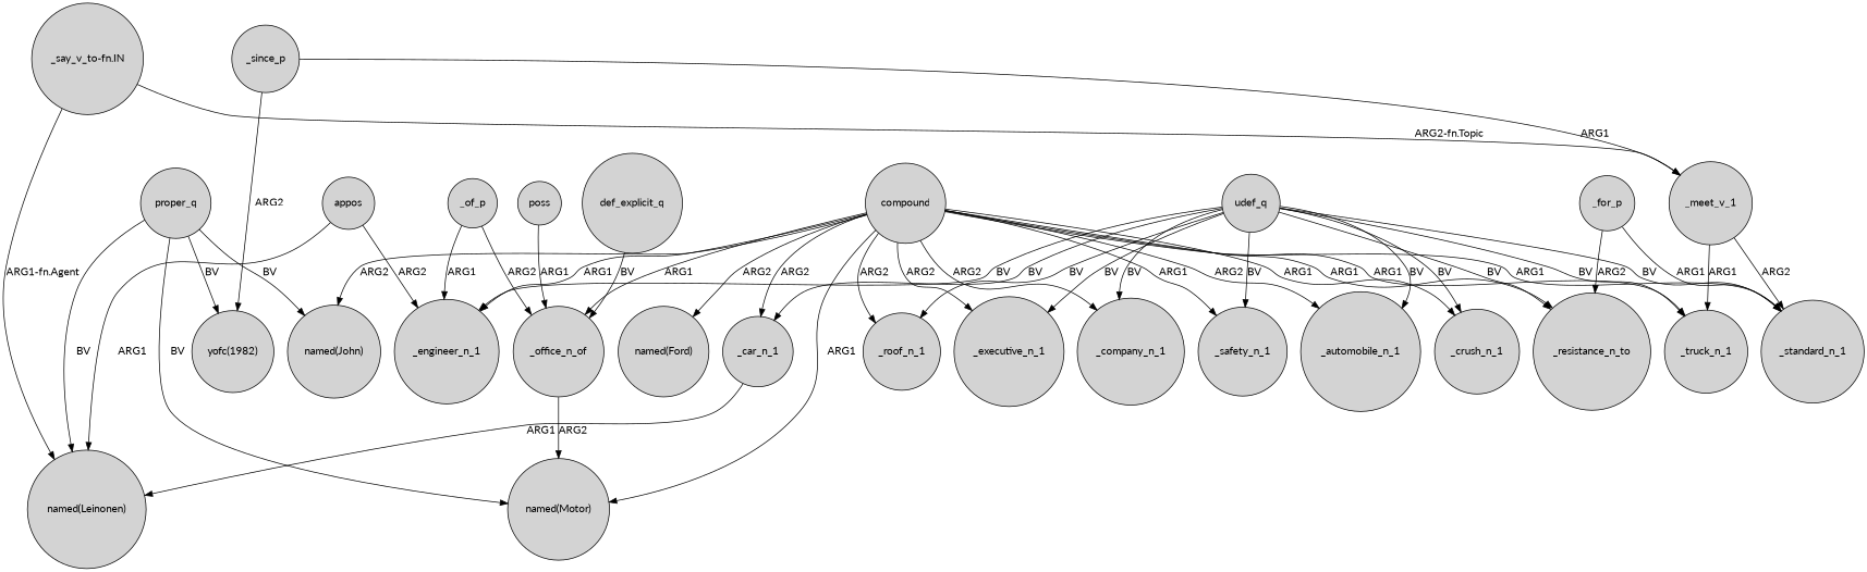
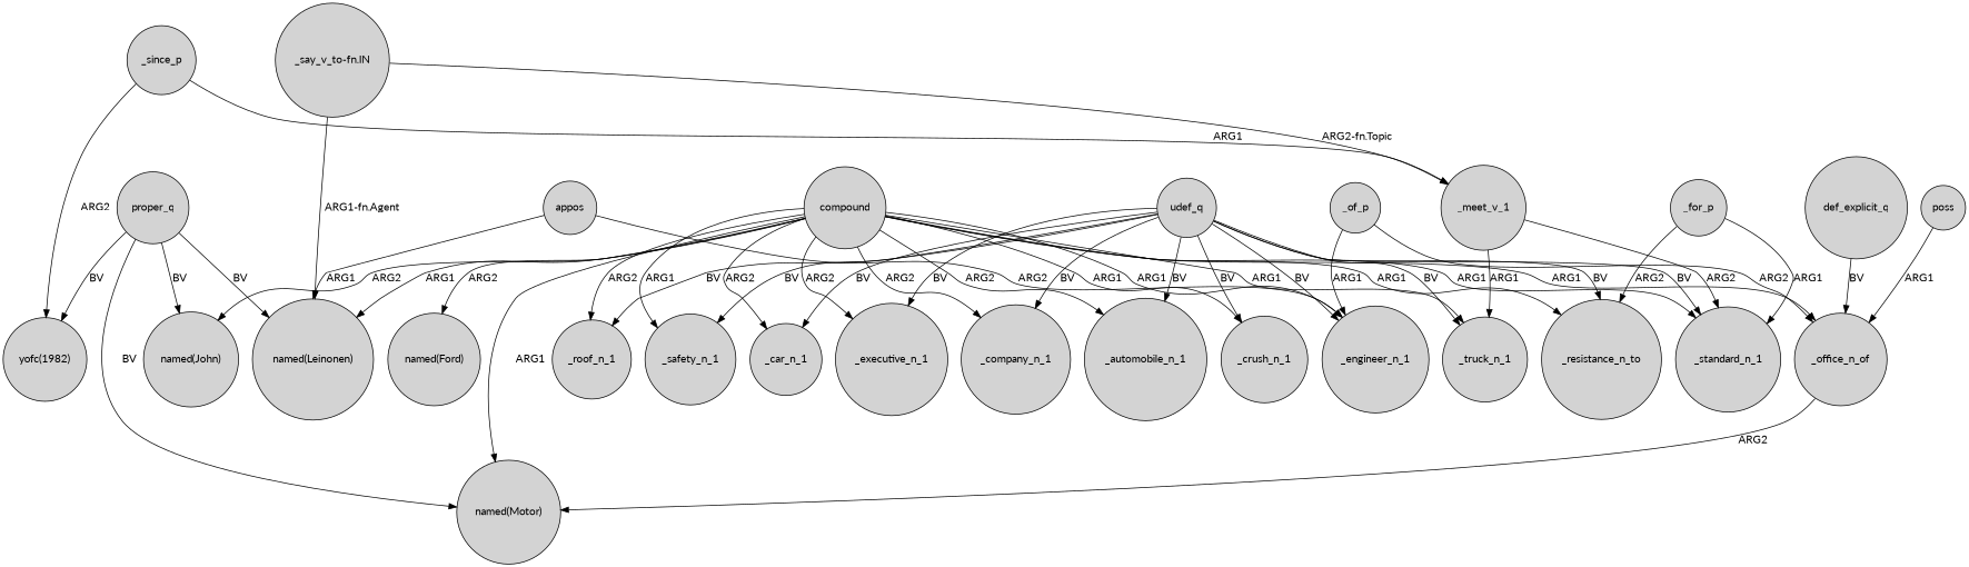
  digraph {
    fontname=Lato
    node [fontname=Lato shape=circle style=filled]
    edge [fontname=Lato]
    compound
    "named(John)"
    _engineer_n_1
    "named(Leinonen)"
    _safety_n_1
    _executive_n_1
    "named(Motor)"
    _truck_n_1
    _office_n_of
    _company_n_1
    _automobile_n_1
    _crush_n_1
    _resistance_n_to
    _roof_n_1
    _standard_n_1
    "named(Ford)"
    _car_n_1
    proper_q
    "yofc(1982)"
    udef_q
    appos
    poss
    _meet_v_1
    def_explicit_q
    _of_p
    _since_p
    "_say_v_to-fn.IN"
    _for_p
    compound -> "named(John)" [label=ARG2]
    compound -> _engineer_n_1 [label=ARG1]
-   _car_n_1 -> "named(Leinonen)" [label=ARG1]
+   compound -> "named(Leinonen)" [label=ARG1]
    compound -> _safety_n_1 [label=ARG1]
    compound -> _executive_n_1 [label=ARG2]
    compound -> "named(Motor)" [label=ARG1]
    compound -> _truck_n_1 [label=ARG1]
    compound -> _office_n_of [label=ARG1]
    compound -> _company_n_1 [label=ARG2]
    compound -> _automobile_n_1 [label=ARG2]
    compound -> _crush_n_1 [label=ARG1]
    compound -> _resistance_n_to [label=ARG1]
    compound -> _roof_n_1 [label=ARG2]
    compound -> _standard_n_1 [label=ARG1]
    compound -> "named(Ford)" [label=ARG2]
    compound -> _car_n_1 [label=ARG2]
    _office_n_of -> "named(Motor)" [label=ARG2]
    proper_q -> "named(John)" [label=BV]
    proper_q -> "named(Leinonen)" [label=BV]
    proper_q -> "named(Motor)" [label=BV]
    proper_q -> "yofc(1982)" [label=BV]
    udef_q -> _engineer_n_1 [label=BV]
    udef_q -> _safety_n_1 [label=BV]
    udef_q -> _executive_n_1 [label=BV]
    udef_q -> _truck_n_1 [label=BV]
    udef_q -> _company_n_1 [label=BV]
    udef_q -> _automobile_n_1 [label=BV]
    udef_q -> _crush_n_1 [label=BV]
    udef_q -> _resistance_n_to [label=BV]
    udef_q -> _roof_n_1 [label=BV]
    udef_q -> _standard_n_1 [label=BV]
    udef_q -> _car_n_1 [label=BV]
    appos -> _engineer_n_1 [label=ARG2]
    appos -> "named(Leinonen)" [label=ARG1]
    poss -> _office_n_of [label=ARG1]
    _meet_v_1 -> _truck_n_1 [label=ARG1]
    _meet_v_1 -> _standard_n_1 [label=ARG2]
    def_explicit_q -> _office_n_of [label=BV]
    _of_p -> _engineer_n_1 [label=ARG1]
    _of_p -> _office_n_of [label=ARG2]
    _since_p -> "yofc(1982)" [label=ARG2]
    _since_p -> _meet_v_1 [label=ARG1]
    "_say_v_to-fn.IN" -> "named(Leinonen)" [label="ARG1-fn.Agent"]
    "_say_v_to-fn.IN" -> _meet_v_1 [label="ARG2-fn.Topic"]
    _for_p -> _resistance_n_to [label=ARG2]
    _for_p -> _standard_n_1 [label=ARG1]
  }
